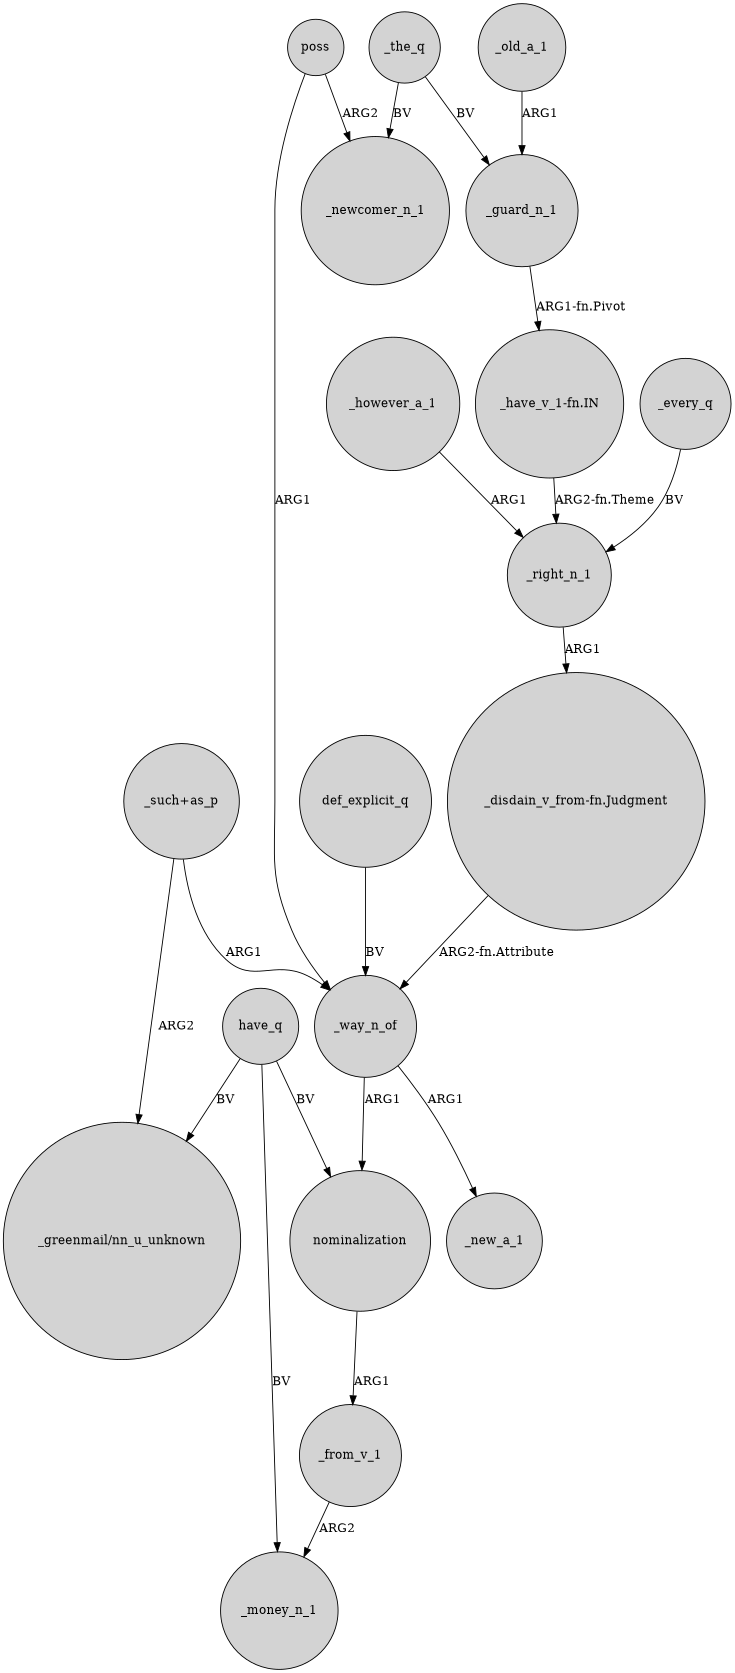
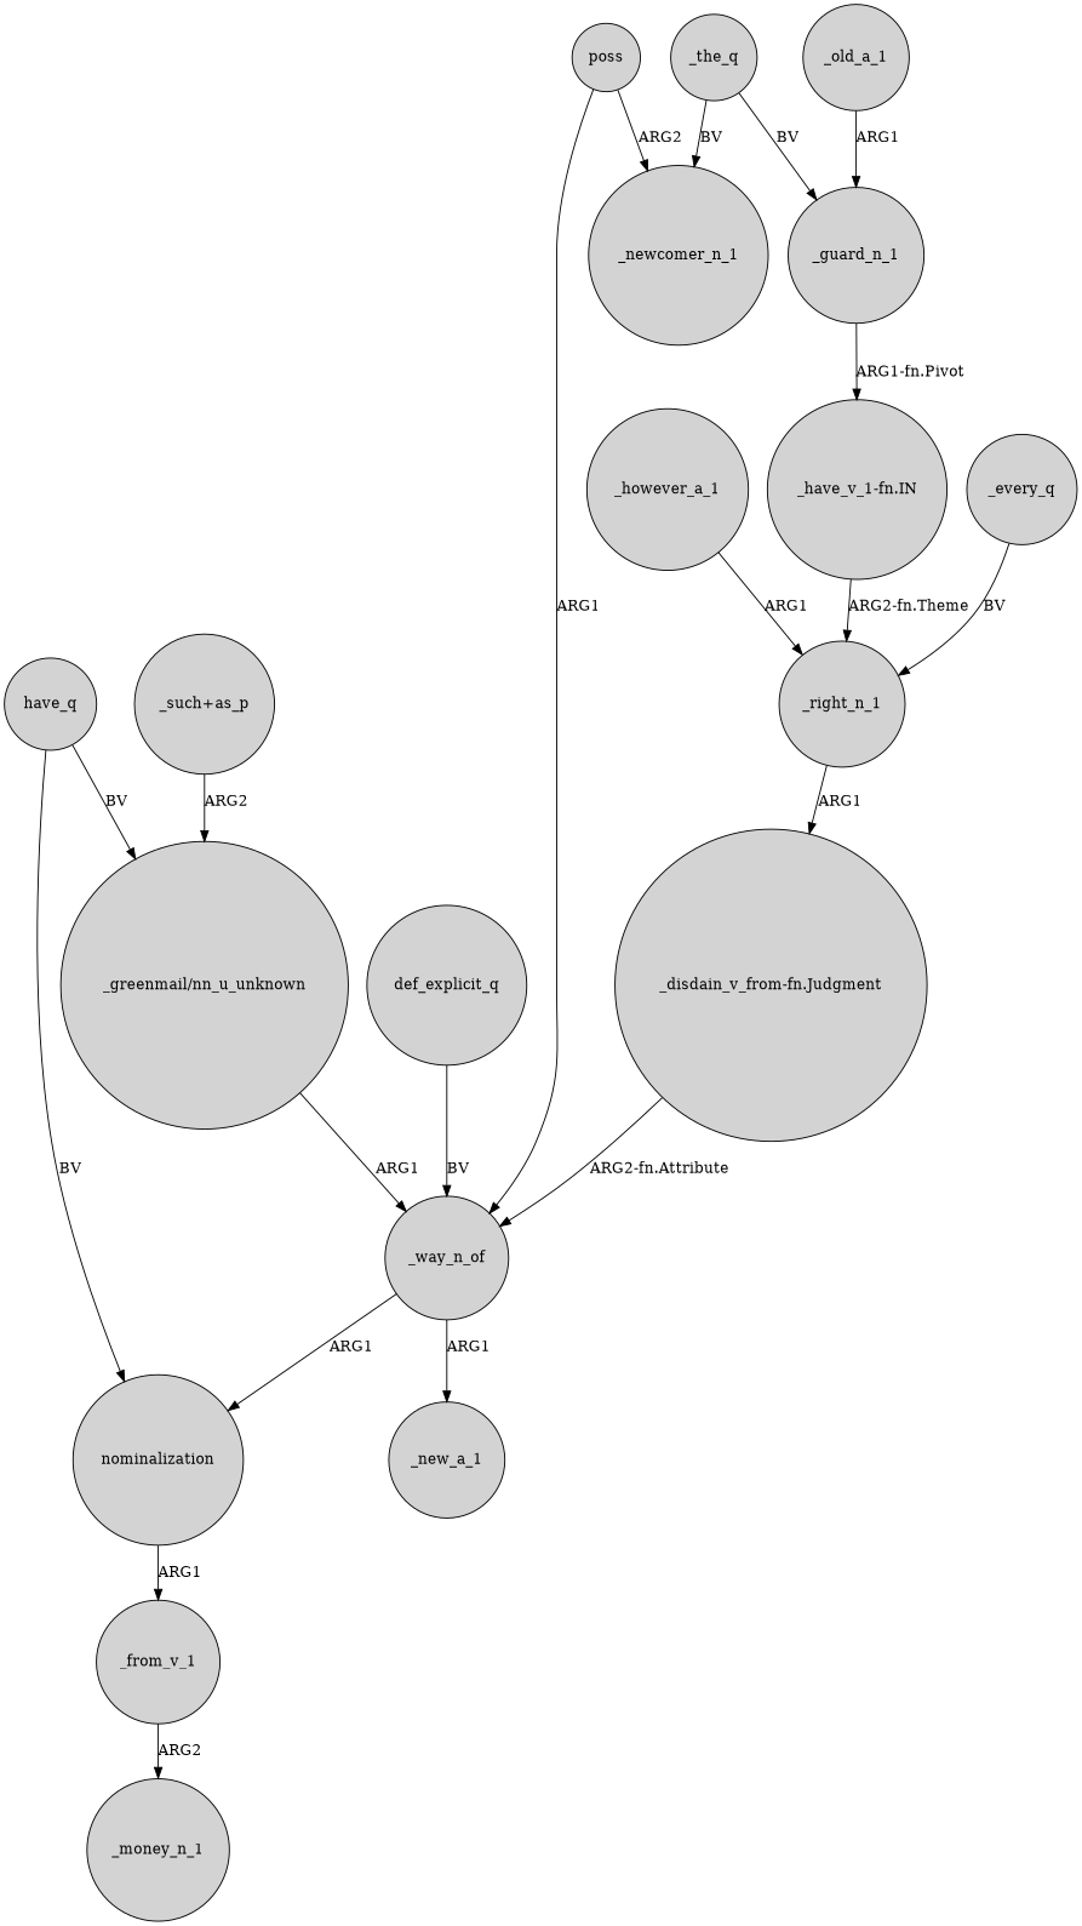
  digraph {
    node [shape=circle style=filled]
    n1 [label=have_q]
    _money_n_1
    nominalization
    "_greenmail/nn_u_unknown"
    n5 [label=_from_v_1]
    "_have_v_1-fn.IN"
    _right_n_1
    "_disdain_v_from-fn.Judgment"
    _guard_n_1
    _way_n_of
    poss
    _newcomer_n_1
    _new_a_1
    "_such+as_p"
    _old_a_1
    _the_q
    _every_q
    def_explicit_q
    _however_a_1
-   n1 -> _money_n_1 [label=BV]
    n1 -> nominalization [label=BV]
    n1 -> "_greenmail/nn_u_unknown" [label=BV]
    nominalization -> n5 [label=ARG1]
    n5 -> _money_n_1 [label=ARG2]
    "_have_v_1-fn.IN" -> _right_n_1 [label="ARG2-fn.Theme"]
    _right_n_1 -> "_disdain_v_from-fn.Judgment" [label=ARG1]
    "_disdain_v_from-fn.Judgment" -> _way_n_of [label="ARG2-fn.Attribute"]
    _guard_n_1 -> "_have_v_1-fn.IN" [label="ARG1-fn.Pivot"]
    _way_n_of -> nominalization [label=ARG1]
    _way_n_of -> _new_a_1 [label=ARG1]
    poss -> _way_n_of [label=ARG1]
    poss -> _newcomer_n_1 [label=ARG2]
    "_such+as_p" -> "_greenmail/nn_u_unknown" [label=ARG2]
-   "_such+as_p" -> _way_n_of [label=ARG1]
+   "_greenmail/nn_u_unknown" -> _way_n_of [label=ARG1]
    _old_a_1 -> _guard_n_1 [label=ARG1]
    _the_q -> _guard_n_1 [label=BV]
    _the_q -> _newcomer_n_1 [label=BV]
    _every_q -> _right_n_1 [label=BV]
    def_explicit_q -> _way_n_of [label=BV]
    _however_a_1 -> _right_n_1 [label=ARG1]
  }
